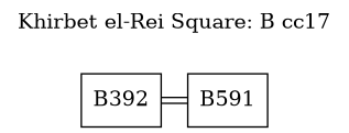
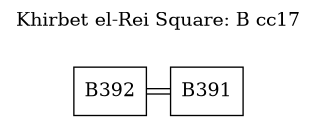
  graph {
    label="Khirbet el-Rei Square: B cc17"
    labeljust=l
    labelloc=top
    newrank=true
    ranksep=0.75
    splines=ortho
    node [fillcolor=white shape=box style=filled]
-   n1 [label=B591]
+   n1 [label=B391]
    n2 [label=B392]
    subgraph sub_1 {
      rank=same
      n1
      n2
    }
    n2 -- n1 [color="black:invis:black"]
  }
